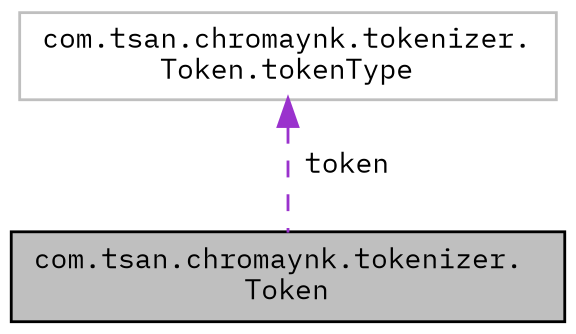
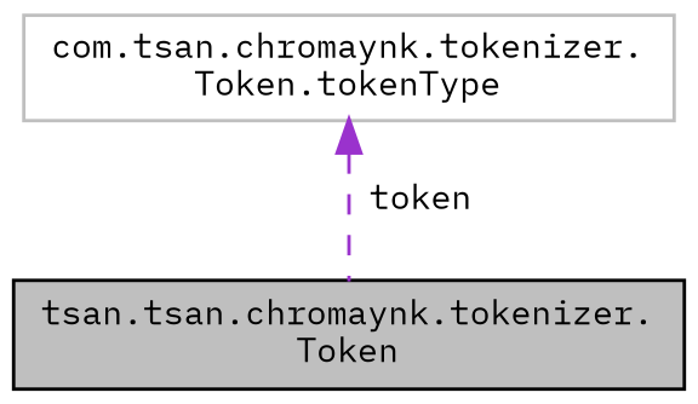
  digraph {
    fontname="IBM Plex Mono"
    node [fontname="IBM Plex Mono" fontsize=10 shape=record style=filled]
-   n1 [color=black fillcolor=grey75 fontcolor=black height=0.2 label="com.tsan.chromaynk.tokenizer.\lToken" width=0.4]
+   n1 [color=black fillcolor=grey75 fontcolor=black height=0.2 label="tsan.tsan.chromaynk.tokenizer.\lToken" width=0.4]
    n2 [color=grey75 fillcolor=white height=0.2 label="com.tsan.chromaynk.tokenizer.\lToken.tokenType" width=0.4]
    n2 -> n1 [color=darkorchid3 dir=back fontname="IBM Plex Mono" fontsize=10 label=" token" labelfontname=Helvetica labelfontsize=10 style=dashed]
  }
